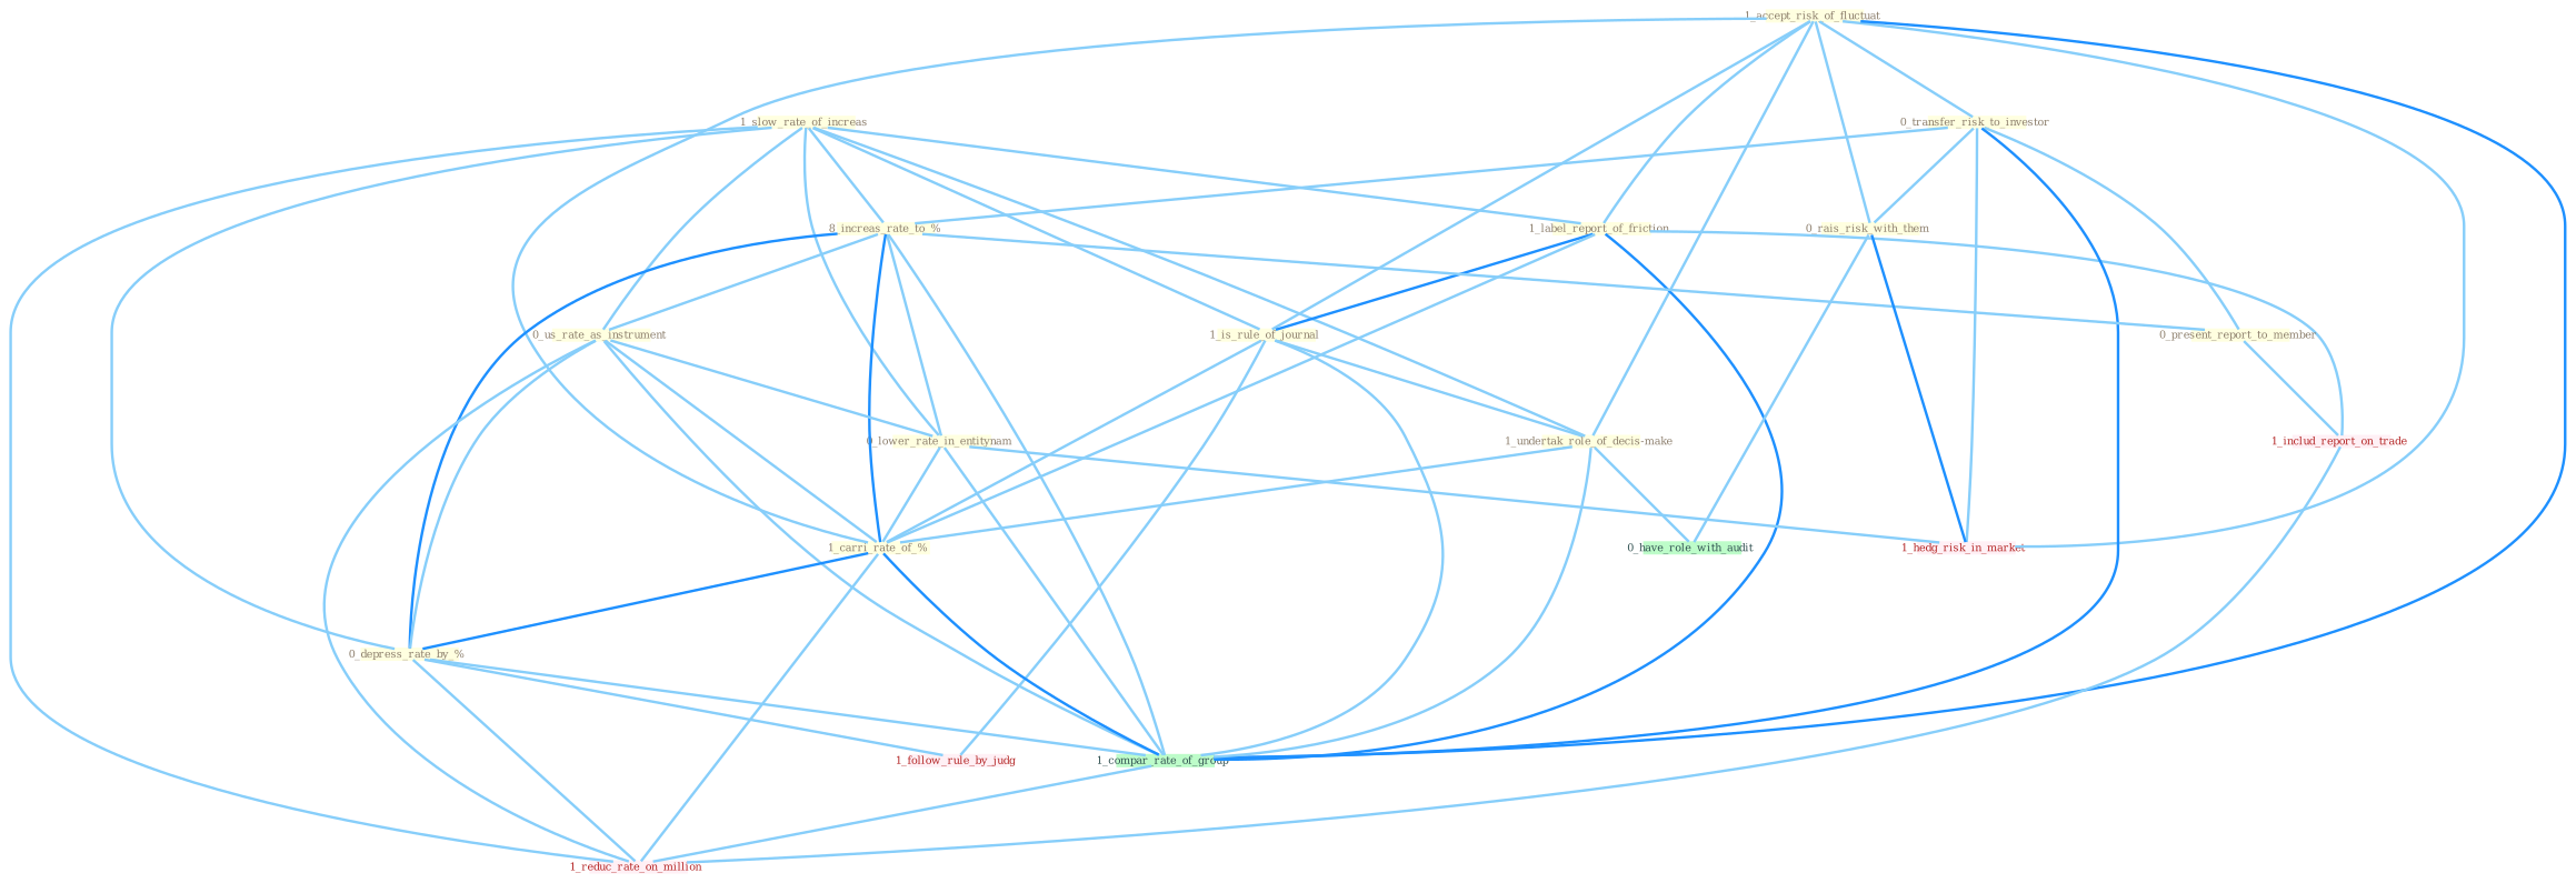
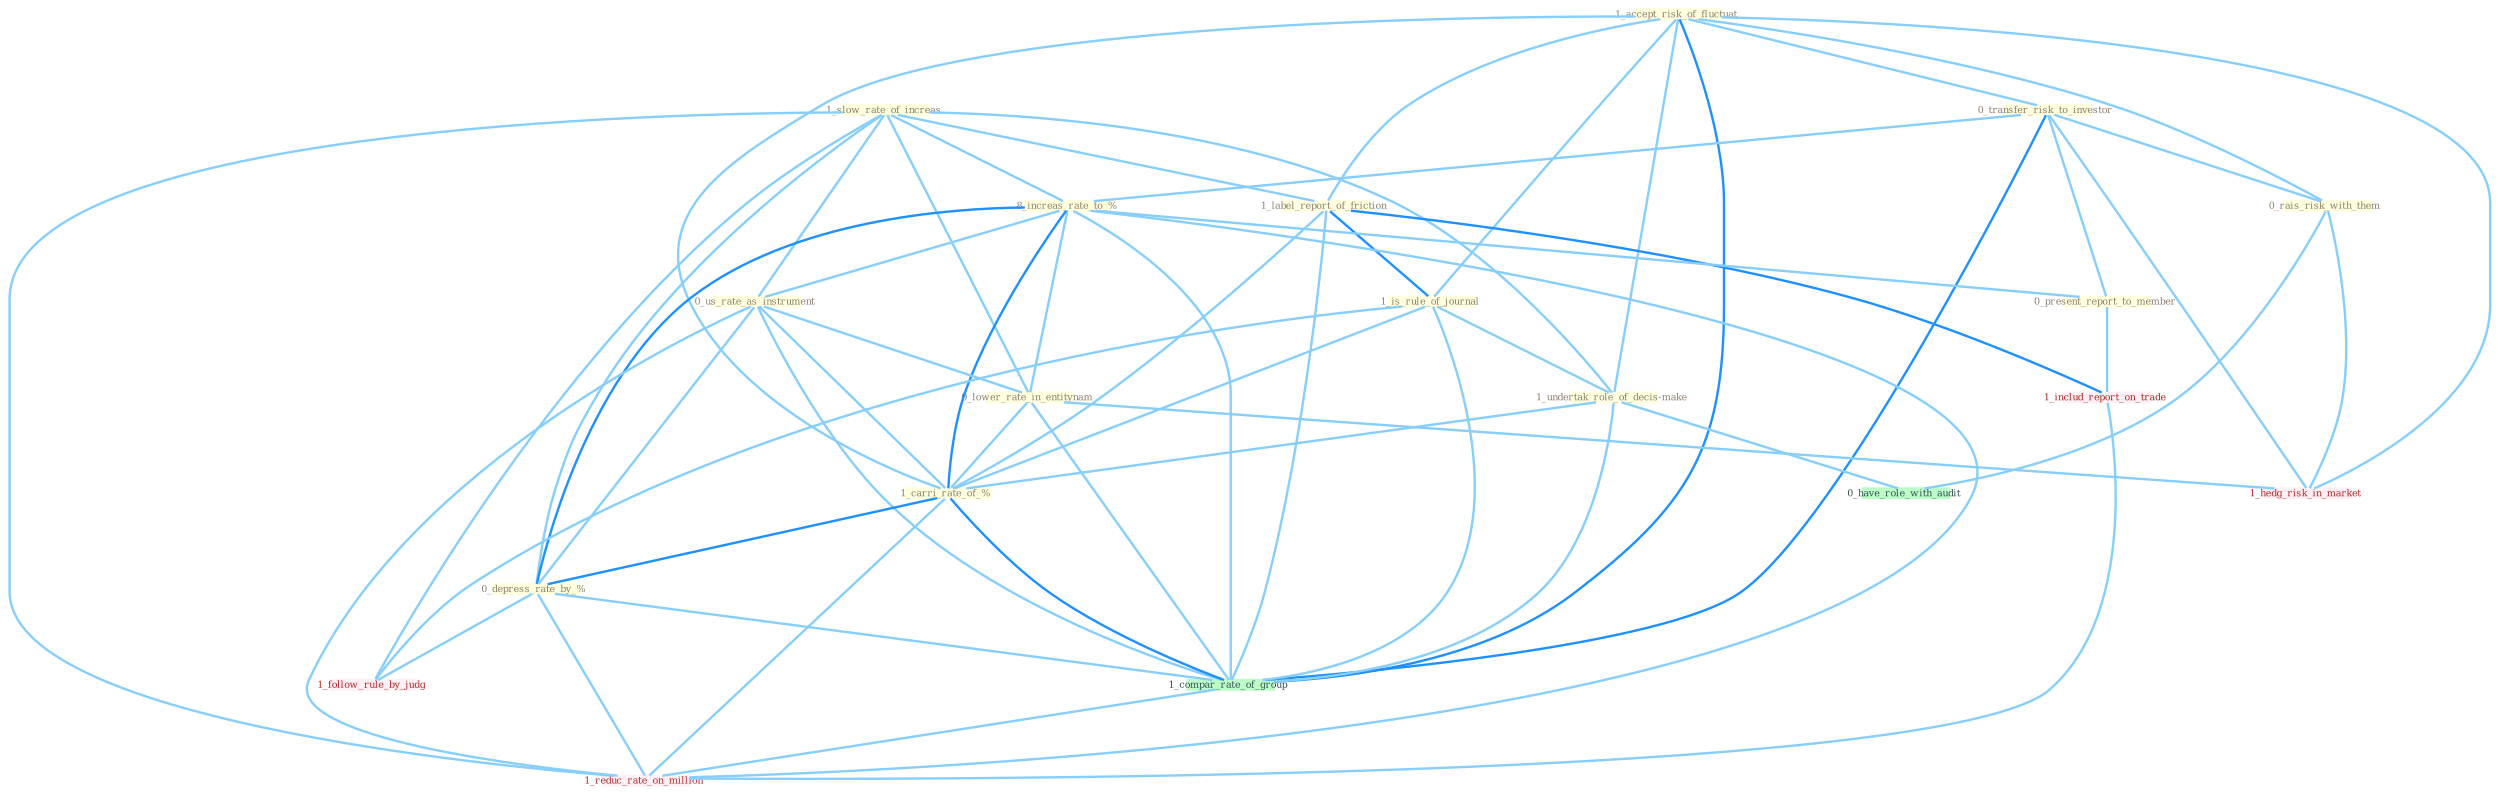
  graph {
    node [color="#ffffe0" fixedsize=true fontcolor="#8b7d6b" fontsize=4 shape=polygon style=filled]
    edge [color="#87cefa" w=1]
    "1_slow_rate_of_increas " [height=.06 width=.5]
    "1_accept_risk_of_fluctuat " [height=.06 width=.5]
    "1_label_report_of_friction " [height=.06 width=.5]
    "0_transfer_risk_to_investor " [height=.06 width=.5]
    n5 [height=.06 label="8_increas_rate_to_%" width=.5]
    "1_is_rule_of_journal " [height=.06 width=.5]
    "1_undertak_role_of_decis-make " [height=.06 width=.5]
    "0_present_report_to_member " [height=.06 width=.5]
    "0_us_rate_as_instrument " [height=.06 width=.5]
    "0_lower_rate_in_entitynam " [height=.06 width=.5]
    "1_carri_rate_of_% " [height=.06 width=.5]
    "0_rais_risk_with_them " [height=.06 width=.5]
    "0_depress_rate_by_% " [height=.06 width=.5]
    "1_includ_report_on_trade " [color="#fff0f5" fontcolor="#b22222" height=.06 width=.5]
    "1_follow_rule_by_judg " [color="#fff0f5" fontcolor="#b22222" height=.06 width=.5]
    "1_hedg_risk_in_market " [color="#fff0f5" fontcolor="#b22222" height=.06 width=.5]
    "1_reduc_rate_on_million " [color="#fff0f5" fontcolor="#b22222" height=.06 width=.5]
    "1_compar_rate_of_group " [color="#BDFCC9" fontcolor="#2f4f4f" height=.06 width=.5]
    "0_have_role_with_audit " [color="#BDFCC9" fontcolor="#2f4f4f" height=.06 width=.5]
    subgraph sub_1 {
      "1_slow_rate_of_increas "
      "1_accept_risk_of_fluctuat "
      "1_label_report_of_friction "
      "0_transfer_risk_to_investor "
      n5
      "1_is_rule_of_journal "
      "1_undertak_role_of_decis-make "
      "0_present_report_to_member "
      "0_us_rate_as_instrument "
      "0_lower_rate_in_entitynam "
      "1_carri_rate_of_% "
      "0_rais_risk_with_them "
      "0_depress_rate_by_% "
    }
    subgraph sub_2 {
      "1_includ_report_on_trade "
      "1_follow_rule_by_judg "
      "1_hedg_risk_in_market "
      "1_reduc_rate_on_million "
    }
    "1_slow_rate_of_increas " -- "1_label_report_of_friction "
    "1_slow_rate_of_increas " -- n5
-   "1_slow_rate_of_increas " -- "1_is_rule_of_journal "
+   "1_slow_rate_of_increas " -- "1_follow_rule_by_judg "
    "1_slow_rate_of_increas " -- "1_undertak_role_of_decis-make "
    "1_slow_rate_of_increas " -- "0_us_rate_as_instrument "
    "1_slow_rate_of_increas " -- "0_lower_rate_in_entitynam "
    "1_slow_rate_of_increas " -- "0_depress_rate_by_% "
    "1_slow_rate_of_increas " -- "1_reduc_rate_on_million "
    "1_accept_risk_of_fluctuat " -- "1_label_report_of_friction "
    "1_accept_risk_of_fluctuat " -- "0_transfer_risk_to_investor "
    "1_accept_risk_of_fluctuat " -- "1_is_rule_of_journal "
    "1_accept_risk_of_fluctuat " -- "1_undertak_role_of_decis-make "
    "1_accept_risk_of_fluctuat " -- "1_carri_rate_of_% "
    "1_accept_risk_of_fluctuat " -- "0_rais_risk_with_them "
    "1_accept_risk_of_fluctuat " -- "1_hedg_risk_in_market "
    "1_accept_risk_of_fluctuat " -- "1_compar_rate_of_group " [color="#1e90ff"]
    "1_label_report_of_friction " -- "1_is_rule_of_journal " [color="#1e90ff"]
    "1_label_report_of_friction " -- "1_carri_rate_of_% "
-   "1_label_report_of_friction " -- "1_includ_report_on_trade "
-   "1_label_report_of_friction " -- "1_compar_rate_of_group " [color="#1e90ff"]
+   "1_label_report_of_friction " -- "1_includ_report_on_trade " [color="#1e90ff"]
+   "1_label_report_of_friction " -- "1_compar_rate_of_group "
    "0_transfer_risk_to_investor " -- n5
    "0_transfer_risk_to_investor " -- "0_present_report_to_member "
    "0_transfer_risk_to_investor " -- "0_rais_risk_with_them "
    "0_transfer_risk_to_investor " -- "1_hedg_risk_in_market "
    "0_transfer_risk_to_investor " -- "1_compar_rate_of_group " [color="#1e90ff" w=2]
    n5 -- "0_present_report_to_member "
    n5 -- "0_us_rate_as_instrument "
    n5 -- "0_lower_rate_in_entitynam "
    n5 -- "1_carri_rate_of_% " [color="#1e90ff" w=2]
    n5 -- "0_depress_rate_by_% " [color="#1e90ff" w=2]
+   n5 -- "1_reduc_rate_on_million "
    n5 -- "1_compar_rate_of_group "
    "1_is_rule_of_journal " -- "1_undertak_role_of_decis-make "
    "1_is_rule_of_journal " -- "1_carri_rate_of_% "
    "1_is_rule_of_journal " -- "1_follow_rule_by_judg "
    "1_is_rule_of_journal " -- "1_compar_rate_of_group "
    "1_undertak_role_of_decis-make " -- "1_carri_rate_of_% "
    "1_undertak_role_of_decis-make " -- "1_compar_rate_of_group "
    "1_undertak_role_of_decis-make " -- "0_have_role_with_audit "
    "0_present_report_to_member " -- "1_includ_report_on_trade "
    "0_us_rate_as_instrument " -- "0_lower_rate_in_entitynam "
    "0_us_rate_as_instrument " -- "1_carri_rate_of_% "
    "0_us_rate_as_instrument " -- "0_depress_rate_by_% "
    "0_us_rate_as_instrument " -- "1_reduc_rate_on_million "
    "0_us_rate_as_instrument " -- "1_compar_rate_of_group "
    "0_lower_rate_in_entitynam " -- "1_carri_rate_of_% "
    "0_lower_rate_in_entitynam " -- "1_hedg_risk_in_market "
    "0_lower_rate_in_entitynam " -- "1_compar_rate_of_group "
    "1_carri_rate_of_% " -- "0_depress_rate_by_% " [color="#1e90ff" w=2]
    "1_carri_rate_of_% " -- "1_reduc_rate_on_million "
    "1_carri_rate_of_% " -- "1_compar_rate_of_group " [color="#1e90ff" w=2]
-   "0_rais_risk_with_them " -- "1_hedg_risk_in_market " [color="#1e90ff"]
+   "0_rais_risk_with_them " -- "1_hedg_risk_in_market "
    "0_rais_risk_with_them " -- "0_have_role_with_audit "
    "0_depress_rate_by_% " -- "1_follow_rule_by_judg "
    "0_depress_rate_by_% " -- "1_reduc_rate_on_million "
    "0_depress_rate_by_% " -- "1_compar_rate_of_group "
    "1_includ_report_on_trade " -- "1_reduc_rate_on_million "
    "1_compar_rate_of_group " -- "1_reduc_rate_on_million "
  }
